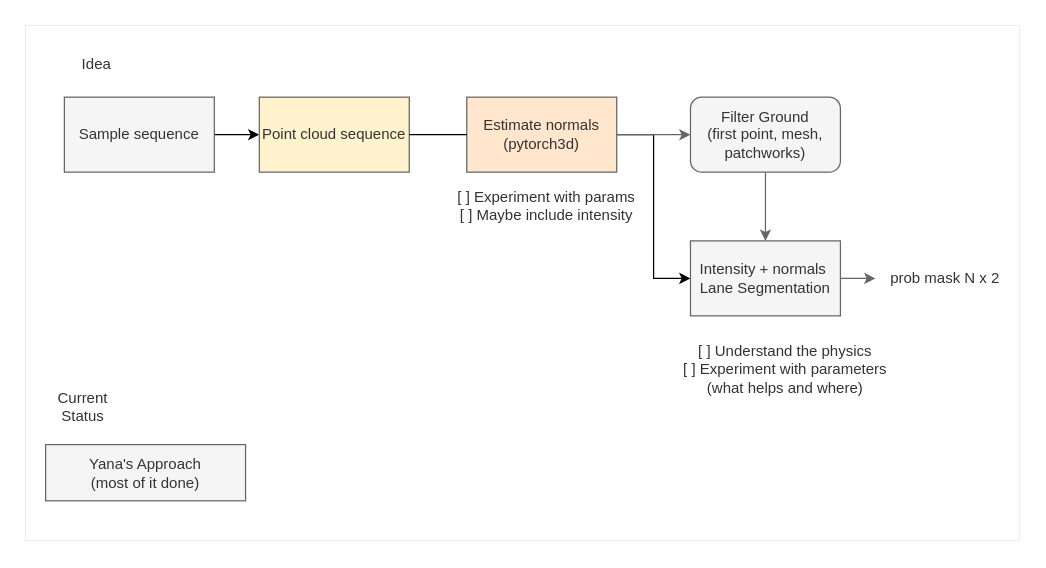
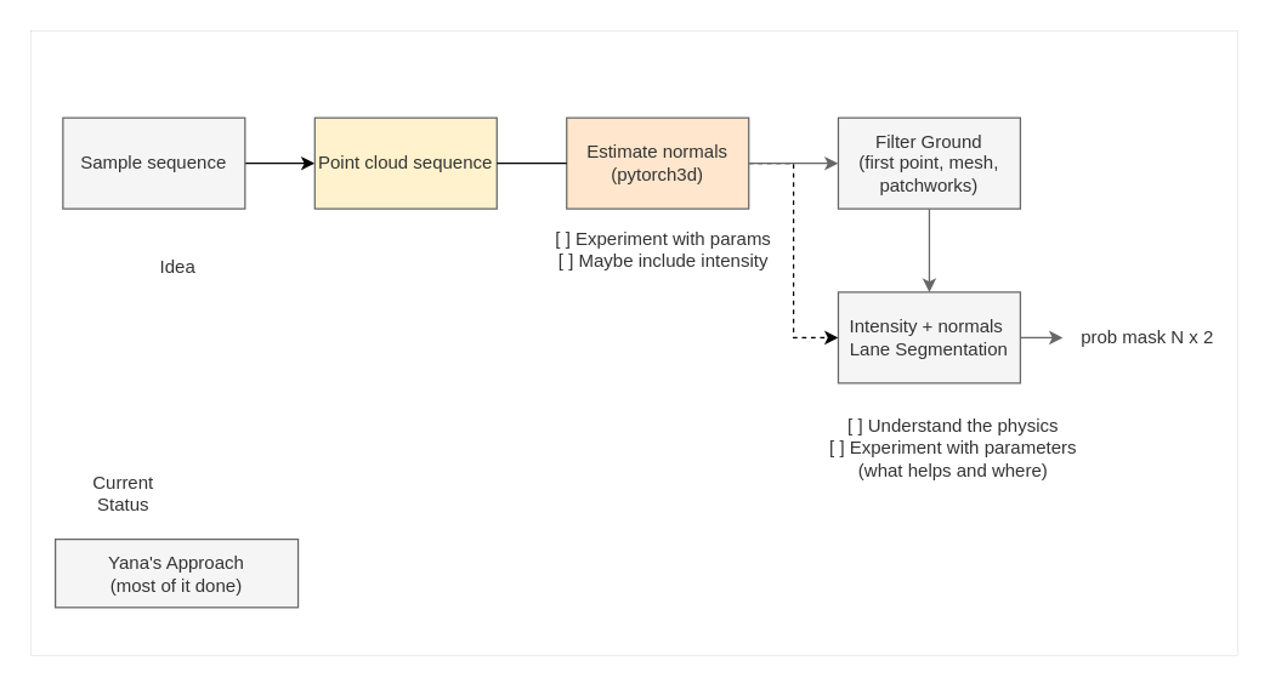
  <mxCell id="0" />
  <mxCell id="1" parent="0" />
  <mxCell id="2" value="" style="rounded=0;whiteSpace=wrap;html=1;fillColor=#FFFFFF;fontColor=#333333;strokeColor=#666666;strokeWidth=0;" vertex="1" parent="1"><mxGeometry x="20" y="20" width="795" height="412" as="geometry" /></mxCell>
  <mxCell id="3" style="edgeStyle=orthogonalEdgeStyle;rounded=0;orthogonalLoop=1;jettySize=auto;html=1;entryX=0;entryY=0.5;entryDx=0;entryDy=0;strokeColor=#000000;" parent="1" source="4" target="5" edge="1"><mxGeometry relative="1" as="geometry" /></mxCell>
- <mxCell id="4" value="Sample sequence" style="rounded=0;whiteSpace=wrap;html=1;fillColor=#f5f5f5;fontColor=#333333;strokeColor=#666666;" parent="1" vertex="1"><mxGeometry x="51" y="77" width="120" height="60" as="geometry" /></mxCell>
+ <mxCell id="4" value="Sample sequence" style="rounded=0;whiteSpace=wrap;html=1;fillColor=#f5f5f5;fontColor=#333333;strokeColor=#666666;" parent="1" vertex="1"><mxGeometry x="41" y="77" width="120" height="60" as="geometry" /></mxCell>
  <mxCell id="5" value="Point cloud sequence" style="rounded=0;whiteSpace=wrap;html=1;fillColor=#fff2cc;fontColor=#333333;strokeColor=#666666;" parent="1" vertex="1"><mxGeometry x="207" y="77" width="120" height="60" as="geometry" /></mxCell>
  <mxCell id="6" style="edgeStyle=orthogonalEdgeStyle;rounded=0;orthogonalLoop=1;jettySize=auto;html=1;entryX=0.5;entryY=0;entryDx=0;entryDy=0;fillColor=#f5f5f5;strokeColor=#666666;" edge="1" parent="1" source="7" target="12"><mxGeometry relative="1" as="geometry" /></mxCell>
- <mxCell id="7" value="Filter Ground&lt;br&gt;(first point, mesh, patchworks)" style="whiteSpace=wrap;html=1;fillColor=#f5f5f5;fontColor=#333333;strokeColor=#666666;rounded=1;" parent="1" vertex="1"><mxGeometry x="552" y="77" width="120" height="60" as="geometry" /></mxCell>
- <mxCell id="8" style="edgeStyle=orthogonalEdgeStyle;rounded=0;orthogonalLoop=1;jettySize=auto;html=1;strokeColor=#000000;entryX=0;entryY=0.5;entryDx=0;entryDy=0;" parent="1" source="17" target="12" edge="1"><mxGeometry relative="1" as="geometry"><mxPoint x="887" y="116" as="targetPoint" /><Array as="points" /></mxGeometry></mxCell>
- <mxCell id="9" value="Current Status" style="text;html=1;strokeColor=none;fillColor=none;align=center;verticalAlign=middle;whiteSpace=wrap;rounded=0;fontFamily=Helvetica;fontSize=12;fontColor=#333333;" parent="1" vertex="1"><mxGeometry x="36" y="310" width="60" height="30" as="geometry" /></mxCell>
- <mxCell id="10" value="Idea" style="text;html=1;strokeColor=none;fillColor=none;align=center;verticalAlign=middle;whiteSpace=wrap;rounded=0;fontFamily=Helvetica;fontSize=12;fontColor=#333333;" parent="1" vertex="1"><mxGeometry x="47" y="36" width="60" height="30" as="geometry" /></mxCell>
+ <mxCell id="7" value="Filter Ground&lt;br&gt;(first point, mesh, patchworks)" style="rounded=0;whiteSpace=wrap;html=1;fillColor=#f5f5f5;fontColor=#333333;strokeColor=#666666;" parent="1" vertex="1"><mxGeometry x="552" y="77" width="120" height="60" as="geometry" /></mxCell>
+ <mxCell id="8" style="edgeStyle=orthogonalEdgeStyle;rounded=0;orthogonalLoop=1;jettySize=auto;html=1;strokeColor=#000000;entryX=0;entryY=0.5;entryDx=0;entryDy=0;dashed=1;" parent="1" source="17" target="12" edge="1"><mxGeometry relative="1" as="geometry"><mxPoint x="887" y="116" as="targetPoint" /><Array as="points" /></mxGeometry></mxCell>
+ <mxCell id="9" value="Current Status" style="text;html=1;strokeColor=none;fillColor=none;align=center;verticalAlign=middle;whiteSpace=wrap;rounded=0;fontFamily=Helvetica;fontSize=12;fontColor=#333333;" parent="1" vertex="1"><mxGeometry x="51" y="310" width="60" height="30" as="geometry" /></mxCell>
+ <mxCell id="10" value="Idea" style="text;html=1;strokeColor=none;fillColor=none;align=center;verticalAlign=middle;whiteSpace=wrap;rounded=0;fontFamily=Helvetica;fontSize=12;fontColor=#333333;" parent="1" vertex="1"><mxGeometry x="87" y="161" width="60" height="30" as="geometry" /></mxCell>
  <mxCell id="11" style="edgeStyle=orthogonalEdgeStyle;rounded=0;orthogonalLoop=1;jettySize=auto;html=1;entryX=0;entryY=0.5;entryDx=0;entryDy=0;fillColor=#f5f5f5;strokeColor=#666666;" edge="1" parent="1" source="12" target="15"><mxGeometry relative="1" as="geometry" /></mxCell>
  <mxCell id="12" value="Intensity + normals&amp;nbsp;&lt;br&gt;Lane Segmentation" style="rounded=0;whiteSpace=wrap;html=1;fillColor=#f5f5f5;fontColor=#333333;strokeColor=#666666;" parent="1" vertex="1"><mxGeometry x="552" y="192" width="120" height="60" as="geometry" /></mxCell>
  <mxCell id="13" value="Yana's Approach&lt;br&gt;(most of it done)" style="rounded=0;whiteSpace=wrap;html=1;fillColor=#f5f5f5;fontColor=#333333;strokeColor=#666666;" parent="1" vertex="1"><mxGeometry x="36" y="355" width="160" height="45" as="geometry" /></mxCell>
  <mxCell id="14" value="[ ] Understand the physics&lt;br&gt;[ ] Experiment with parameters (what helps and where)&lt;br&gt;" style="text;html=1;strokeColor=none;fillColor=none;align=center;verticalAlign=middle;whiteSpace=wrap;rounded=0;fontFamily=Helvetica;fontSize=12;fontColor=#333333;" parent="1" vertex="1"><mxGeometry x="535" y="264" width="186" height="61" as="geometry" /></mxCell>
  <mxCell id="15" value="prob mask N x 2" style="text;html=1;strokeColor=none;fillColor=none;align=center;verticalAlign=middle;whiteSpace=wrap;rounded=0;fontFamily=Helvetica;fontSize=12;fontColor=#333333;" parent="1" vertex="1"><mxGeometry x="700" y="193" width="112" height="58" as="geometry" /></mxCell>
  <mxCell id="16" style="edgeStyle=orthogonalEdgeStyle;rounded=0;orthogonalLoop=1;jettySize=auto;html=1;entryX=0;entryY=0.5;entryDx=0;entryDy=0;fontFamily=Helvetica;fontSize=12;fontColor=#333333;fillColor=#f5f5f5;strokeColor=#666666;" parent="1" source="17" target="7" edge="1"><mxGeometry relative="1" as="geometry" /></mxCell>
  <mxCell id="17" value="Estimate normals&lt;br&gt;(pytorch3d)" style="rounded=0;whiteSpace=wrap;html=1;fillColor=#ffe6cc;fontColor=#333333;strokeColor=#666666;" parent="1" vertex="1"><mxGeometry x="373" y="77" width="120" height="60" as="geometry" /></mxCell>
  <mxCell id="18" value="" style="edgeStyle=orthogonalEdgeStyle;rounded=0;orthogonalLoop=1;jettySize=auto;html=1;entryX=0;entryY=0.5;entryDx=0;entryDy=0;strokeColor=#000000;endArrow=none;" parent="1" source="5" target="17" edge="1"><mxGeometry relative="1" as="geometry"><mxPoint x="327" y="107" as="sourcePoint" /><mxPoint x="635" y="111" as="targetPoint" /></mxGeometry></mxCell>
  <mxCell id="19" value="[ ] Experiment with params&lt;br&gt;[ ] Maybe include intensity" style="text;html=1;strokeColor=none;fillColor=none;align=center;verticalAlign=middle;whiteSpace=wrap;rounded=0;fontFamily=Helvetica;fontSize=12;fontColor=#333333;" parent="1" vertex="1"><mxGeometry x="361" y="133" width="152" height="61" as="geometry" /></mxCell>
